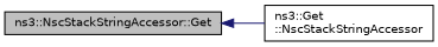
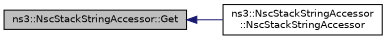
  digraph {
    rankdir=LR
    node [color=black fontname=Helvetica fontsize=10 shape=record style=filled]
    n1 [fillcolor=grey75 fontcolor=black height=0.2 label="ns3::NscStackStringAccessor::Get" width=0.4]
-   n2 [fillcolor=white height=0.2 label="ns3::Get\l::NscStackStringAccessor" width=0.4]
+   n2 [fillcolor=white height=0.2 label="ns3::NscStackStringAccessor\l::NscStackStringAccessor" width=0.4]
    n1 -> n2 [color=midnightblue dir=back fontname=Helvetica fontsize=10 labelfontname=Helvetica labelfontsize=10 style=solid]
  }
